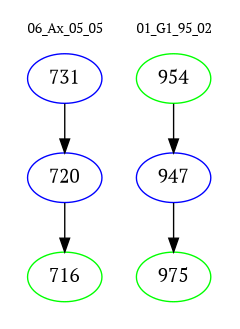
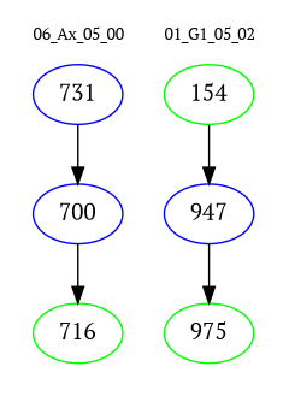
  digraph {
    fontname="PT Serif"
    node [color=blue fontname="PT Serif"]
    edge [color=black fontname="PT Serif"]
    n1 [label=731]
-   n2 [label=720]
+   n2 [label=700]
    n3 [color=green label=716]
-   n4 [color=green label=954]
+   n4 [color=green label=154]
    n5 [label=947]
    n6 [color=green label=975]
    subgraph cluster_1 {
      color=white
      fontsize=10
-     label="06_Ax_05_05"
+     label="06_Ax_05_00"
      n1
      n2
      n3
    }
    subgraph cluster_2 {
      color=white
      fontsize=10
-     label="01_G1_95_02"
+     label="01_G1_05_02"
      n4
      n5
      n6
    }
    n1 -> n2
    n2 -> n3
    n4 -> n5
    n5 -> n6
  }
